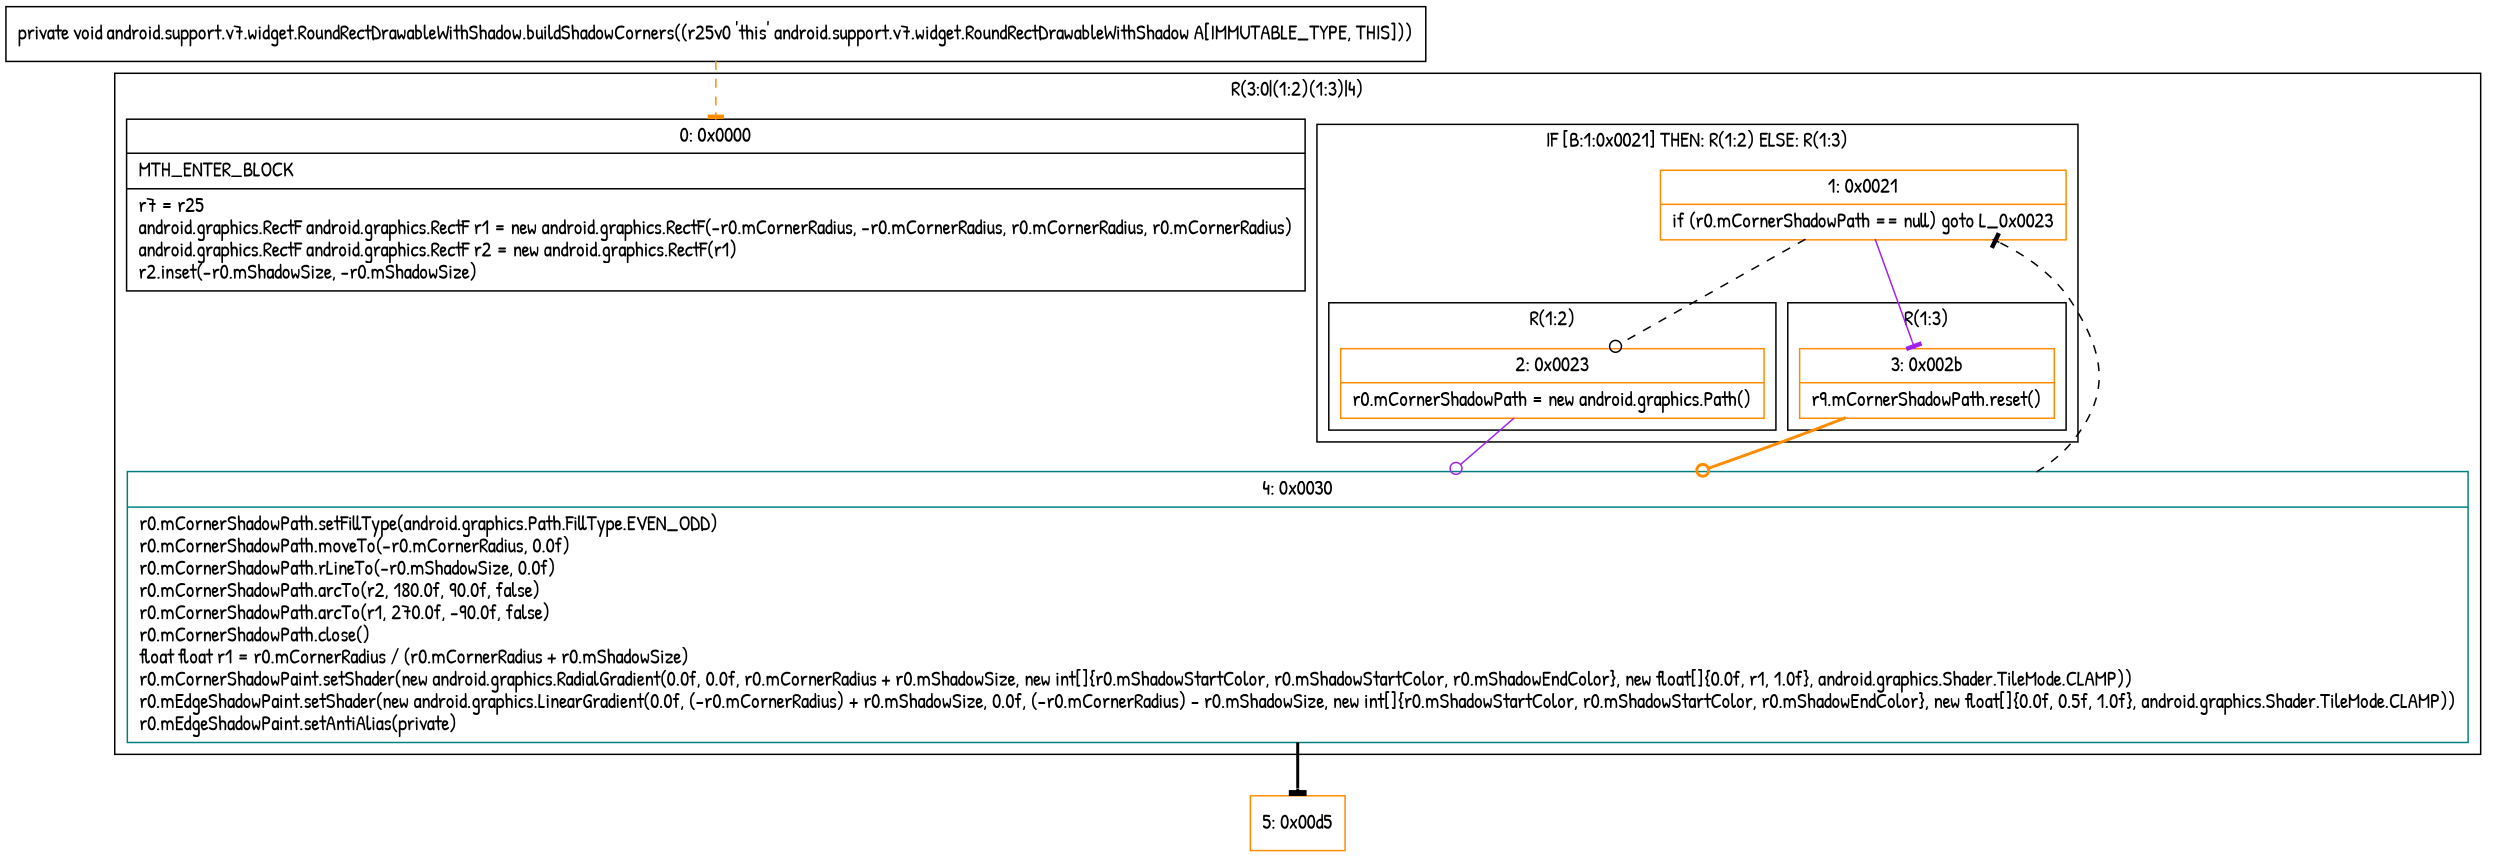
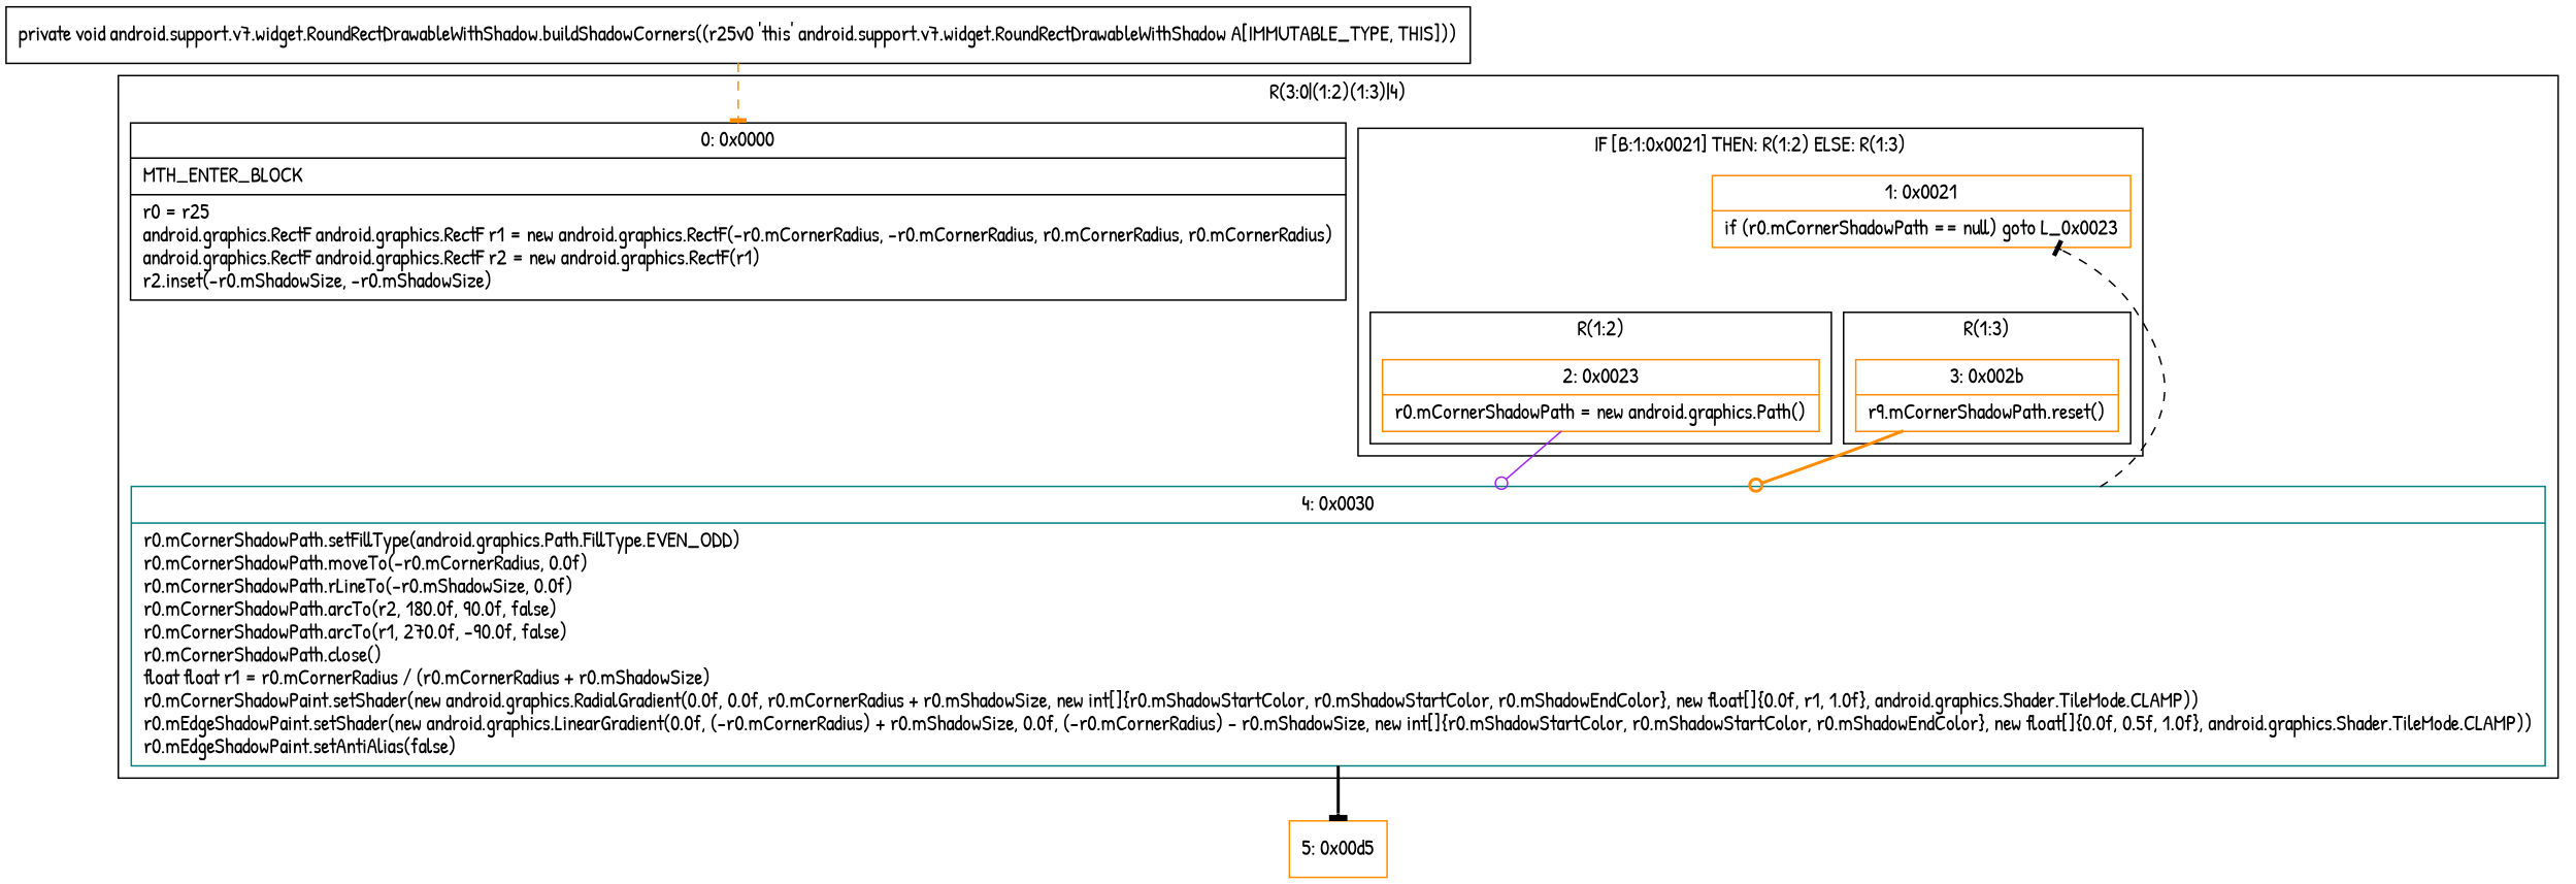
  digraph {
    fontname="Patrick Hand"
    node [color=darkorange fontname="Patrick Hand" shape=record]
    edge [arrowhead=tee color=black fontname="Patrick Hand" style=dashed]
    n1 [label="{2\:\ 0x0023|r0.mCornerShadowPath = new android.graphics.Path()\l}"]
    n2 [label="{3\:\ 0x002b|r9.mCornerShadowPath.reset()\l}"]
    n3 [label="{1\:\ 0x0021|if (r0.mCornerShadowPath == null) goto L_0x0023\l}"]
-   n4 [color=black label="{0\:\ 0x0000|MTH_ENTER_BLOCK\l|r7 = r25\landroid.graphics.RectF android.graphics.RectF r1 = new android.graphics.RectF(\-r0.mCornerRadius, \-r0.mCornerRadius, r0.mCornerRadius, r0.mCornerRadius)\landroid.graphics.RectF android.graphics.RectF r2 = new android.graphics.RectF(r1)\lr2.inset(\-r0.mShadowSize, \-r0.mShadowSize)\l}"]
-   n5 [color=teal label="{4\:\ 0x0030|r0.mCornerShadowPath.setFillType(android.graphics.Path.FillType.EVEN_ODD)\lr0.mCornerShadowPath.moveTo(\-r0.mCornerRadius, 0.0f)\lr0.mCornerShadowPath.rLineTo(\-r0.mShadowSize, 0.0f)\lr0.mCornerShadowPath.arcTo(r2, 180.0f, 90.0f, false)\lr0.mCornerShadowPath.arcTo(r1, 270.0f, \-90.0f, false)\lr0.mCornerShadowPath.close()\lfloat float r1 = r0.mCornerRadius \/ (r0.mCornerRadius + r0.mShadowSize)\lr0.mCornerShadowPaint.setShader(new android.graphics.RadialGradient(0.0f, 0.0f, r0.mCornerRadius + r0.mShadowSize, new int[]\{r0.mShadowStartColor, r0.mShadowStartColor, r0.mShadowEndColor\}, new float[]\{0.0f, r1, 1.0f\}, android.graphics.Shader.TileMode.CLAMP))\lr0.mEdgeShadowPaint.setShader(new android.graphics.LinearGradient(0.0f, (\-r0.mCornerRadius) + r0.mShadowSize, 0.0f, (\-r0.mCornerRadius) \- r0.mShadowSize, new int[]\{r0.mShadowStartColor, r0.mShadowStartColor, r0.mShadowEndColor\}, new float[]\{0.0f, 0.5f, 1.0f\}, android.graphics.Shader.TileMode.CLAMP))\lr0.mEdgeShadowPaint.setAntiAlias(private)\l}"]
+   n4 [color=black label="{0\:\ 0x0000|MTH_ENTER_BLOCK\l|r0 = r25\landroid.graphics.RectF android.graphics.RectF r1 = new android.graphics.RectF(\-r0.mCornerRadius, \-r0.mCornerRadius, r0.mCornerRadius, r0.mCornerRadius)\landroid.graphics.RectF android.graphics.RectF r2 = new android.graphics.RectF(r1)\lr2.inset(\-r0.mShadowSize, \-r0.mShadowSize)\l}"]
+   n5 [color=teal label="{4\:\ 0x0030|r0.mCornerShadowPath.setFillType(android.graphics.Path.FillType.EVEN_ODD)\lr0.mCornerShadowPath.moveTo(\-r0.mCornerRadius, 0.0f)\lr0.mCornerShadowPath.rLineTo(\-r0.mShadowSize, 0.0f)\lr0.mCornerShadowPath.arcTo(r2, 180.0f, 90.0f, false)\lr0.mCornerShadowPath.arcTo(r1, 270.0f, \-90.0f, false)\lr0.mCornerShadowPath.close()\lfloat float r1 = r0.mCornerRadius \/ (r0.mCornerRadius + r0.mShadowSize)\lr0.mCornerShadowPaint.setShader(new android.graphics.RadialGradient(0.0f, 0.0f, r0.mCornerRadius + r0.mShadowSize, new int[]\{r0.mShadowStartColor, r0.mShadowStartColor, r0.mShadowEndColor\}, new float[]\{0.0f, r1, 1.0f\}, android.graphics.Shader.TileMode.CLAMP))\lr0.mEdgeShadowPaint.setShader(new android.graphics.LinearGradient(0.0f, (\-r0.mCornerRadius) + r0.mShadowSize, 0.0f, (\-r0.mCornerRadius) \- r0.mShadowSize, new int[]\{r0.mShadowStartColor, r0.mShadowStartColor, r0.mShadowEndColor\}, new float[]\{0.0f, 0.5f, 1.0f\}, android.graphics.Shader.TileMode.CLAMP))\lr0.mEdgeShadowPaint.setAntiAlias(false)\l}"]
    n6 [label="{5\:\ 0x00d5}"]
    n7 [color=black label="{private void android.support.v7.widget.RoundRectDrawableWithShadow.buildShadowCorners((r25v0 'this' android.support.v7.widget.RoundRectDrawableWithShadow A[IMMUTABLE_TYPE, THIS])) }"]
    subgraph cluster_1 {
      label="R(3:0|(1:2)(1:3)|4)"
      n4
      n5
      subgraph cluster_2 {
        label="IF [B:1:0x0021] THEN: R(1:2) ELSE: R(1:3)"
        n3
        subgraph cluster_3 {
          label="R(1:2)"
          n1
        }
        subgraph cluster_4 {
          label="R(1:3)"
          n2
        }
      }
    }
    n1 -> n5 [arrowhead=odot color=purple style=solid]
    n2 -> n5 [arrowhead=odot color=darkorange style=bold]
-   n3 -> n1 [arrowhead=odot]
-   n3 -> n2 [color=purple style=solid]
    n5 -> n3
    n5 -> n6 [style=bold]
    n7 -> n4 [color=darkorange]
  }
